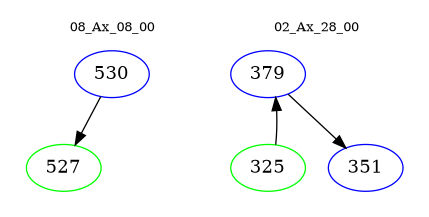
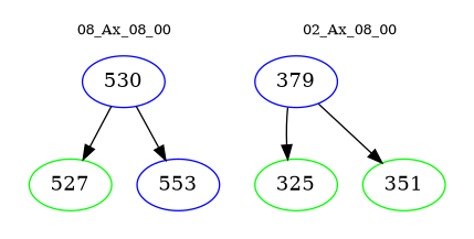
  digraph {
    node [color=blue]
    edge [color=black]
    n1 [label=530]
    n2 [color=green label=527]
+   n3 [label=553]
    n4 [label=379]
    n5 [color=green label=325]
-   n6 [label=351]
+   n6 [color=green label=351]
    subgraph cluster_1 {
      color=white
      fontsize=10
      label="08_Ax_08_00"
      n1
      n2
+     n3
    }
    subgraph cluster_2 {
      color=white
      fontsize=10
-     label="02_Ax_28_00"
+     label="02_Ax_08_00"
      n4
      n5
      n6
    }
    n1 -> n2
-   n5 -> n4
+   n1 -> n3
+   n4 -> n5
    n4 -> n6
  }
